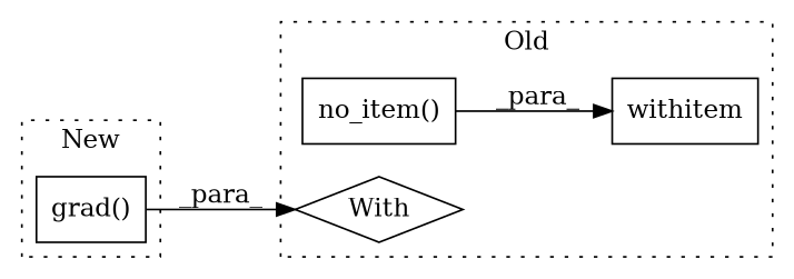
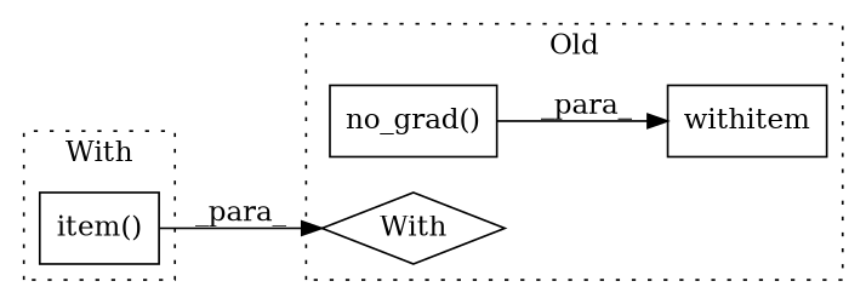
  digraph {
    rankdir=LR
    node [a=75 s=6707 shape=box]
-   n1 [l=11 label="grad()" s=5516]
-   n2 [l=15 label="no_item()"]
+   n1 [l=11 label="item()" s=5516]
+   n2 [l=15 label="no_grad()"]
    n3 [a=39 l="5,24" label=With s="6702,6712" shape=diamond]
    n4 [a=49 l=5 label=withitem]
    subgraph cluster_1 {
-     label=New
+     label=With
      style=dotted
      n1
    }
    subgraph cluster_2 {
      label=Old
      style=dotted
      n2
      n3
      n4
    }
    n1 -> n3 [label=_para_]
    n2 -> n4 [label=_para_]
  }
